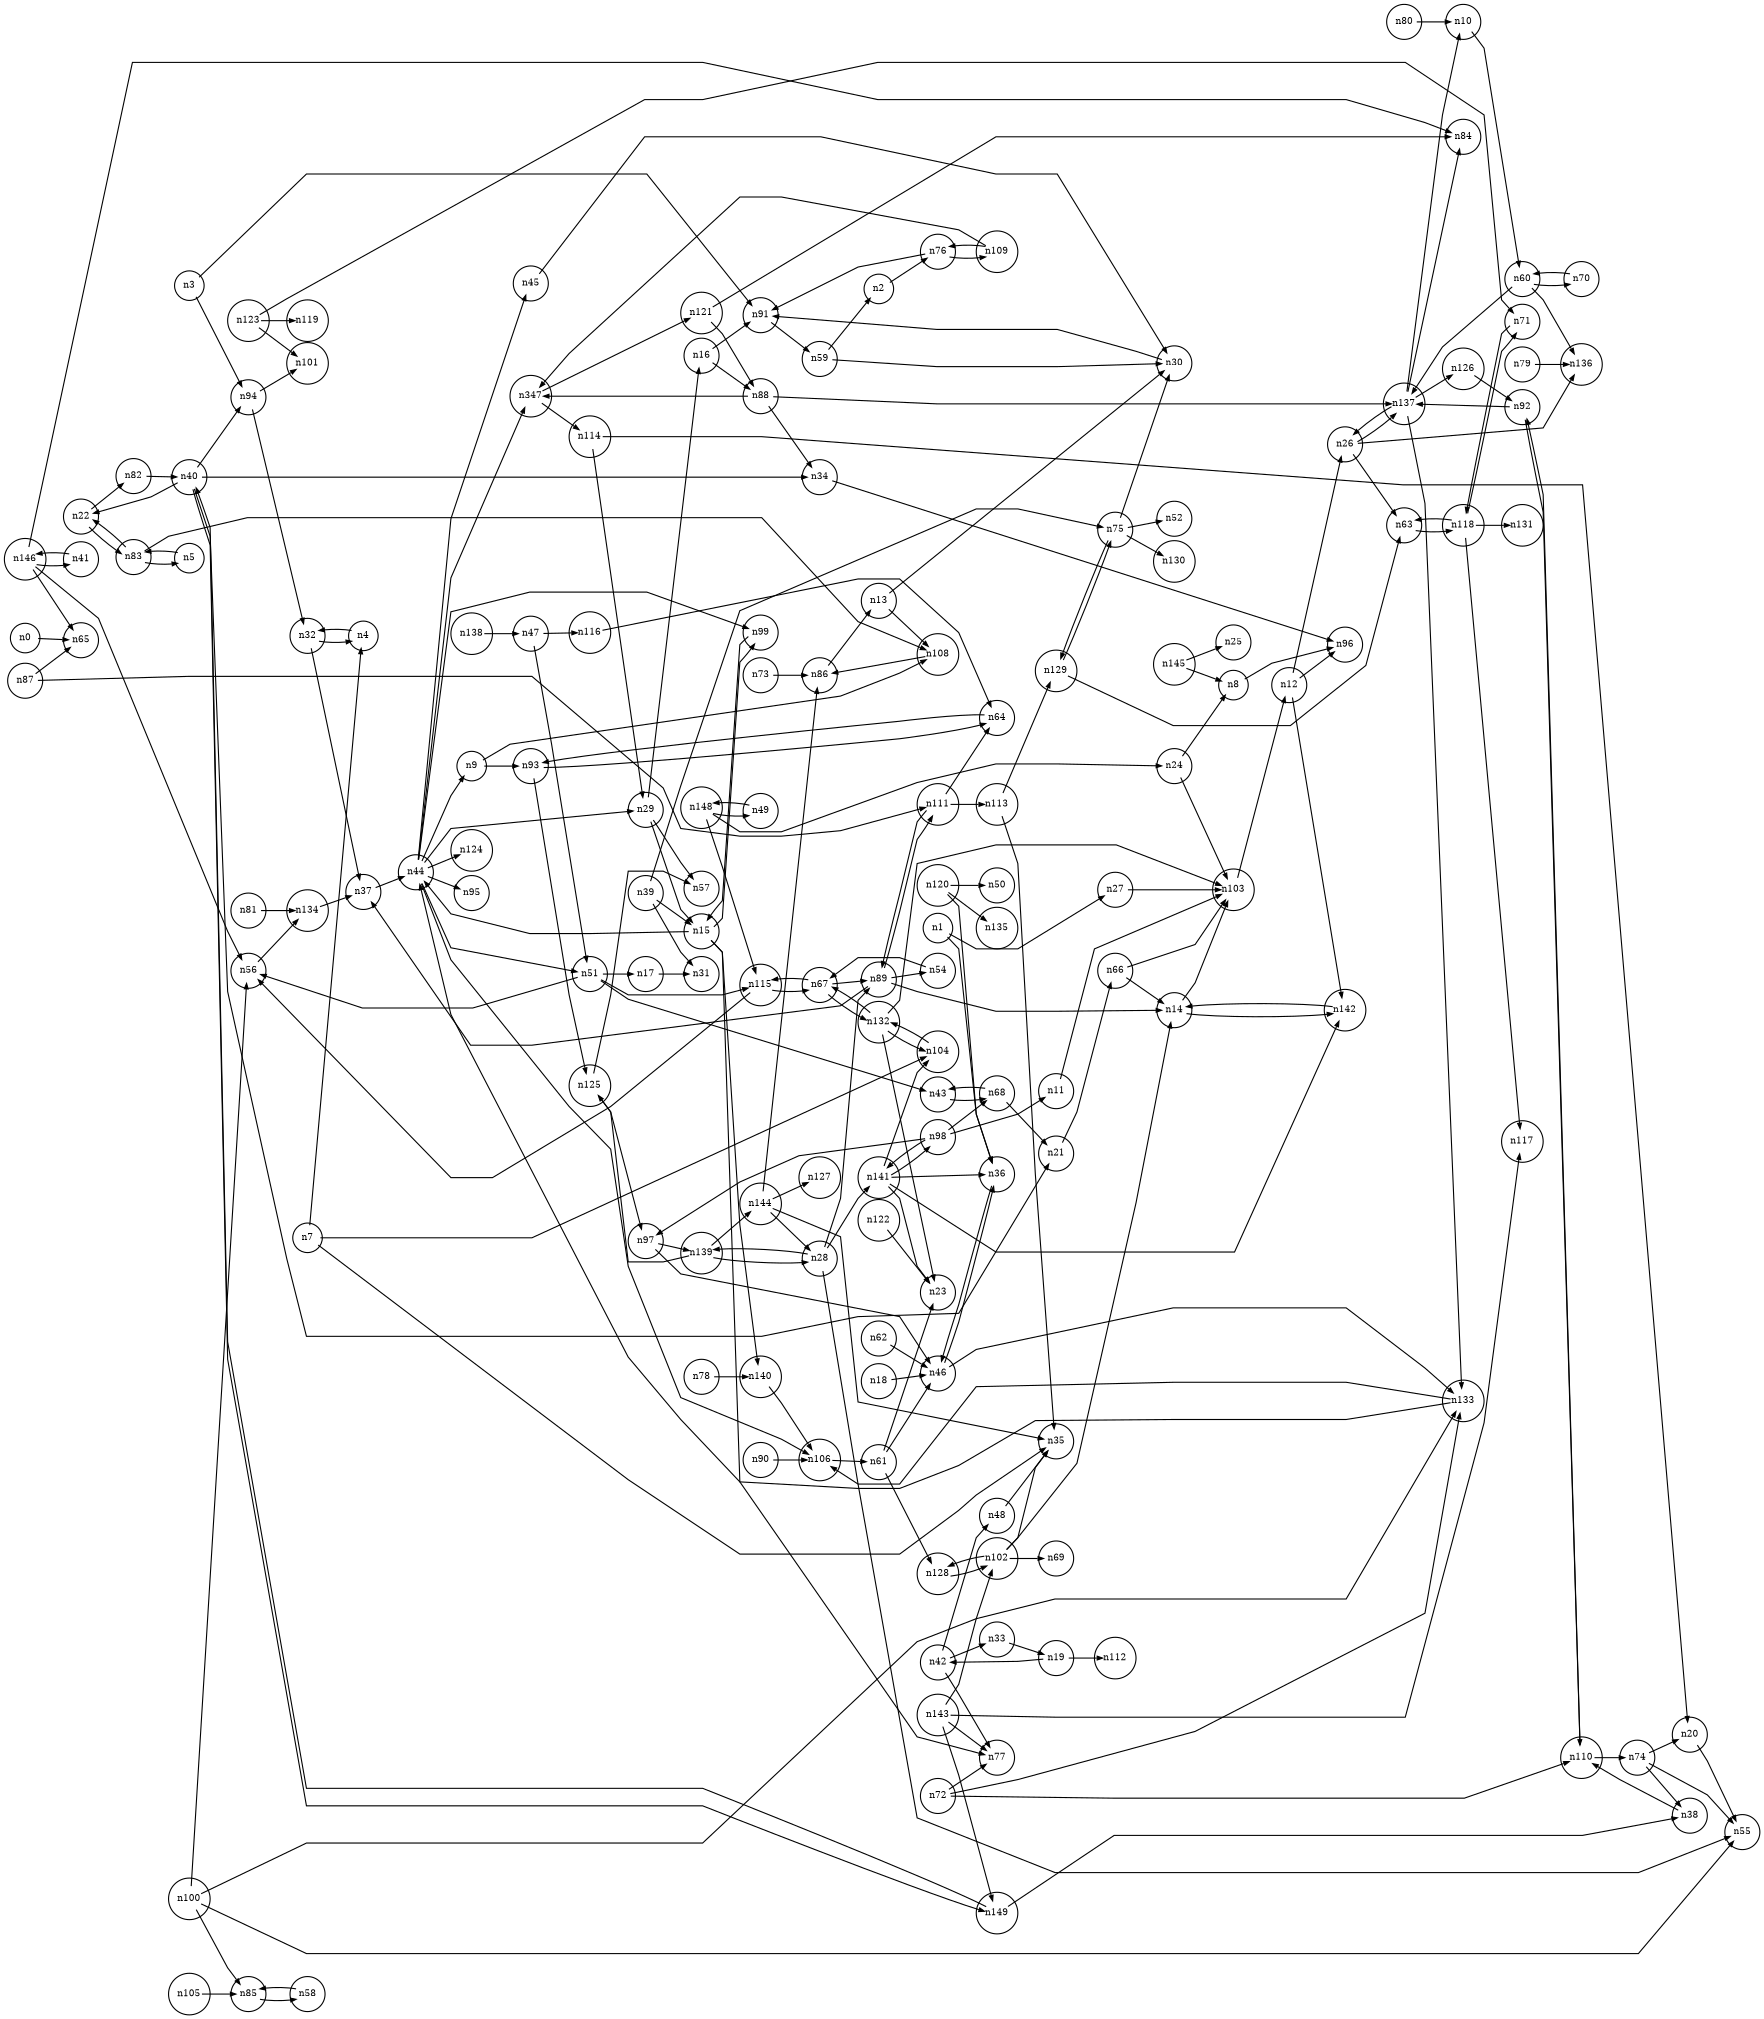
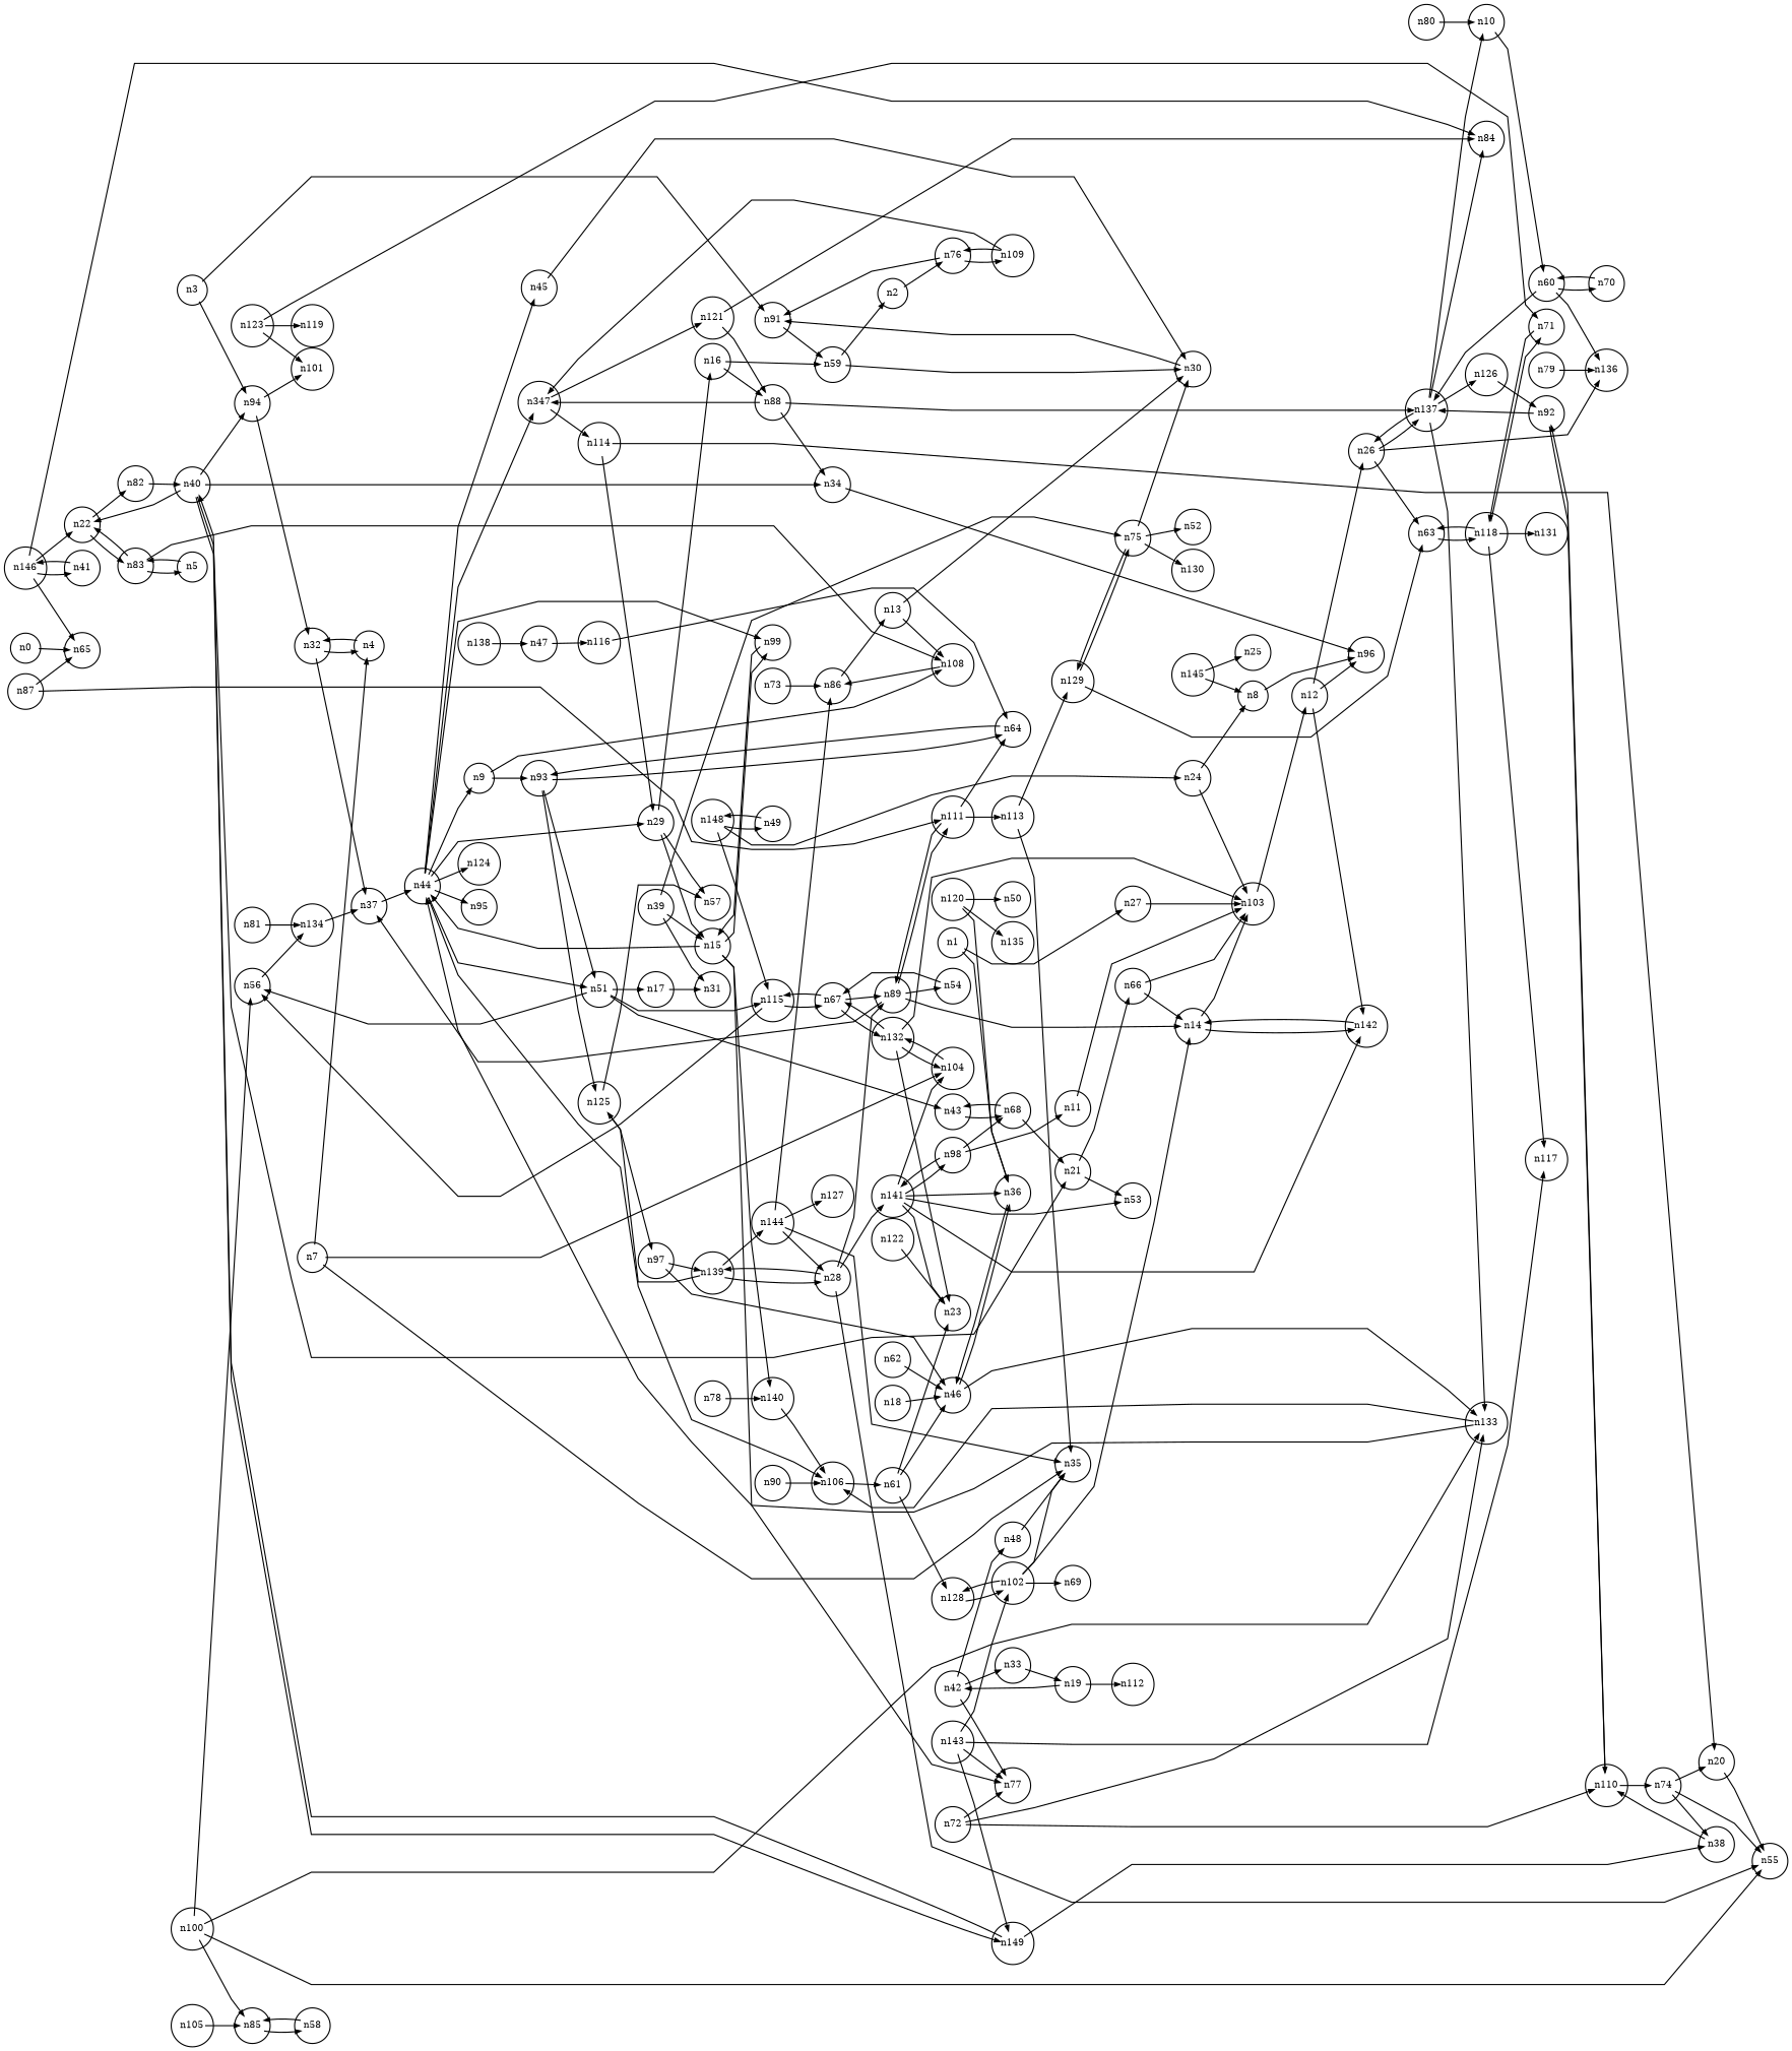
  digraph {
    fontsize=8
    nodesep=0.22
    nodesize=0.32
    rankdir=LR
    ranksep=0.22
    splines=polyline
    node [fixedsize=shape fontsize=8 shape=circle]
    edge [arrowsize=0.5]
    n0 [width=0.32]
    n65 [width=0.32]
    n27 [width=0.32]
    n103 [width=0.32]
    n12 [width=0.32]
    n96 [width=0.32]
    n26 [width=0.32]
    n142 [width=0.32]
    n1 [width=0.32]
    n36 [width=0.32]
    n46 [width=0.32]
    n133 [width=0.32]
    n44 [width=0.32]
    n106 [width=0.32]
    n76 [width=0.32]
    n91 [width=0.32]
    n109 [width=0.32]
    n59 [width=0.32]
    n147 [label=n347 width=0.32]
    n2 [width=0.32]
    n30 [width=0.32]
    n114 [width=0.32]
    n121 [width=0.32]
    n3 [width=0.32]
    n94 [width=0.32]
    n32 [width=0.32]
    n101 [width=0.32]
    n37 [width=0.32]
    n4 [width=0.32]
    n9 [width=0.32]
    n99 [width=0.32]
    n29 [width=0.32]
    n45 [width=0.32]
    n51 [width=0.32]
    n95 [width=0.32]
    n124 [width=0.32]
    n7 [width=0.32]
    n35 [width=0.32]
    n104 [width=0.32]
    n132 [width=0.32]
    n23 [width=0.32]
    n67 [width=0.32]
    n89 [width=0.32]
    n115 [width=0.32]
    n8 [width=0.32]
    n93 [width=0.32]
    n64 [width=0.32]
    n125 [width=0.32]
    n57 [width=0.32]
    n97 [width=0.32]
    n139 [width=0.32]
    n108 [width=0.32]
    n86 [width=0.32]
    n13 [width=0.32]
    n63 [width=0.32]
    n136 [width=0.32]
    n137 [width=0.32]
    n14 [width=0.32]
    n11 [width=0.32]
    n118 [width=0.32]
    n84 [width=0.32]
    n10 [width=0.32]
    n126 [width=0.32]
    n117 [width=0.32]
    n131 [width=0.32]
    n71 [width=0.32]
    n60 [width=0.32]
    n92 [width=0.32]
    n15 [width=0.32]
    n77 [width=0.32]
    n140 [width=0.32]
    n61 [width=0.32]
    n16 [width=0.32]
    n17 [width=0.32]
    n56 [width=0.32]
    n43 [width=0.32]
    n128 [width=0.32]
    n88 [width=0.32]
    n34 [width=0.32]
    n20 [width=0.32]
    n31 [width=0.32]
    n18 [width=0.32]
    n42 [width=0.32]
    n33 [width=0.32]
    n48 [width=0.32]
    n19 [width=0.32]
    n112 [width=0.32]
    n55 [width=0.32]
    n21 [width=0.32]
+   n53 [width=0.32]
    n66 [width=0.32]
    n82 [width=0.32]
    n40 [width=0.32]
    n22 [width=0.32]
    n149 [width=0.32]
    n83 [width=0.32]
    n38 [width=0.32]
    n5 [width=0.32]
    n24 [width=0.32]
    n28 [width=0.32]
    n141 [width=0.32]
    n54 [width=0.32]
    n111 [width=0.32]
    n144 [width=0.32]
    n98 [width=0.32]
    n113 [width=0.32]
    n127 [width=0.32]
    n68 [width=0.32]
    n129 [width=0.32]
    n39 [width=0.32]
    n75 [width=0.32]
    n52 [width=0.32]
    n130 [width=0.32]
    n110 [width=0.32]
    n74 [width=0.32]
    n146 [width=0.32]
    n41 [width=0.32]
    n134 [width=0.32]
    n102 [width=0.32]
    n47 [width=0.32]
    n116 [width=0.32]
    n70 [width=0.32]
    n69 [width=0.32]
    n62 [width=0.32]
    n72 [width=0.32]
    n73 [width=0.32]
    n78 [width=0.32]
    n79 [width=0.32]
    n80 [width=0.32]
    n81 [width=0.32]
    n58 [width=0.32]
    n85 [width=0.32]
    n87 [width=0.32]
    n90 [width=0.32]
    n100 [width=0.32]
    n105 [width=0.32]
    n50 [width=0.32]
    n120 [width=0.32]
    n135 [width=0.32]
    n122 [width=0.32]
    n123 [width=0.32]
    n119 [width=0.32]
    n138 [width=0.32]
    n143 [width=0.32]
    n145 [width=0.32]
    n25 [width=0.32]
    n148 [width=0.32]
    n49 [width=0.32]
    n0 -> n65
    n27 -> n103
    n103 -> n12
    n12 -> n96
    n12 -> n26
    n12 -> n142
    n26 -> n63
    n26 -> n136
    n26 -> n137
    n142 -> n14
    n1 -> n27
    n1 -> n36
    n36 -> n46
    n46 -> n36
    n46 -> n133
    n133 -> n44
    n133 -> n106
    n44 -> n106
    n44 -> n147
    n44 -> n9
    n44 -> n99
    n44 -> n29
    n44 -> n45
    n44 -> n51
    n44 -> n95
    n44 -> n124
    n106 -> n61
    n76 -> n91
    n76 -> n109
    n91 -> n59
    n109 -> n76
    n109 -> n147
    n59 -> n2
    n59 -> n30
    n147 -> n114
    n147 -> n121
    n2 -> n76
    n30 -> n91
    n114 -> n29
    n114 -> n20
    n121 -> n84
    n121 -> n88
    n3 -> n91
    n3 -> n94
    n94 -> n32
    n94 -> n101
    n32 -> n37
    n32 -> n4
    n37 -> n44
    n4 -> n32
    n9 -> n93
    n9 -> n108
    n99 -> n15
    n29 -> n57
    n29 -> n15
    n29 -> n16
    n45 -> n30
    n51 -> n115
    n51 -> n17
    n51 -> n56
    n51 -> n43
    n7 -> n4
    n7 -> n35
    n7 -> n104
    n104 -> n132
    n132 -> n103
    n132 -> n104
    n132 -> n23
    n132 -> n67
    n67 -> n132
    n67 -> n89
    n67 -> n115
    n89 -> n37
    n89 -> n14
    n89 -> n54
    n89 -> n111
    n115 -> n67
    n115 -> n56
    n8 -> n96
    n93 -> n64
    n93 -> n125
    n64 -> n93
    n125 -> n57
    n125 -> n97
    n97 -> n46
    n97 -> n139
    n139 -> n125
    n139 -> n28
    n139 -> n144
    n108 -> n86
    n86 -> n13
    n13 -> n30
    n13 -> n108
    n63 -> n118
    n137 -> n26
    n137 -> n133
    n137 -> n84
    n137 -> n10
    n137 -> n126
    n14 -> n103
    n14 -> n142
    n11 -> n103
    n118 -> n63
    n118 -> n117
    n118 -> n131
    n118 -> n71
    n10 -> n60
    n126 -> n92
    n71 -> n118
    n60 -> n136
    n60 -> n137
    n60 -> n70
    n92 -> n137
    n92 -> n110
    n15 -> n44
    n15 -> n99
    n15 -> n77
    n15 -> n140
    n140 -> n106
    n61 -> n46
    n61 -> n23
    n61 -> n128
-   n16 -> n91
+   n16 -> n59
    n16 -> n88
    n17 -> n31
    n56 -> n134
    n43 -> n68
    n128 -> n102
    n88 -> n147
    n88 -> n137
    n88 -> n34
    n34 -> n96
    n20 -> n55
    n18 -> n46
    n42 -> n77
    n42 -> n33
    n42 -> n48
    n33 -> n19
    n48 -> n35
    n19 -> n42
    n19 -> n112
+   n21 -> n53
    n21 -> n66
    n66 -> n103
    n66 -> n14
    n82 -> n40
    n40 -> n94
    n40 -> n34
    n40 -> n21
    n40 -> n22
    n40 -> n149
    n22 -> n82
    n22 -> n83
    n149 -> n40
    n149 -> n38
    n83 -> n108
    n83 -> n22
    n83 -> n5
    n38 -> n110
    n5 -> n83
    n24 -> n103
    n24 -> n8
    n28 -> n89
    n28 -> n139
    n28 -> n55
    n28 -> n141
    n141 -> n142
    n141 -> n36
    n141 -> n104
    n141 -> n23
+   n141 -> n53
    n141 -> n98
    n54 -> n67
    n111 -> n89
    n111 -> n64
    n111 -> n113
    n144 -> n35
    n144 -> n86
    n144 -> n28
    n144 -> n127
-   n98 -> n97
    n98 -> n11
    n98 -> n141
    n98 -> n68
    n113 -> n35
    n113 -> n129
    n68 -> n43
    n68 -> n21
    n129 -> n63
    n129 -> n75
    n39 -> n15
    n39 -> n31
    n39 -> n75
    n75 -> n30
    n75 -> n129
    n75 -> n52
    n75 -> n130
    n110 -> n92
    n110 -> n74
    n74 -> n20
    n74 -> n55
    n74 -> n38
    n146 -> n65
    n146 -> n84
-   n146 -> n56
+   n146 -> n22
    n146 -> n41
    n41 -> n146
    n134 -> n37
    n102 -> n35
    n102 -> n14
    n102 -> n128
    n102 -> n69
-   n47 -> n51
+   n93 -> n51
    n47 -> n116
    n116 -> n64
    n70 -> n60
    n62 -> n46
    n72 -> n133
    n72 -> n77
    n72 -> n110
    n73 -> n86
    n78 -> n140
    n79 -> n136
    n80 -> n10
    n81 -> n134
    n58 -> n85
    n85 -> n58
    n87 -> n65
    n87 -> n111
    n90 -> n106
    n100 -> n133
    n100 -> n56
    n100 -> n55
    n100 -> n85
    n105 -> n85
    n120 -> n36
    n120 -> n50
    n120 -> n135
    n122 -> n23
    n123 -> n101
    n123 -> n71
    n123 -> n119
    n138 -> n47
    n143 -> n117
    n143 -> n77
    n143 -> n149
    n143 -> n102
    n145 -> n8
    n145 -> n25
    n148 -> n115
    n148 -> n24
    n148 -> n49
    n49 -> n148
  }
